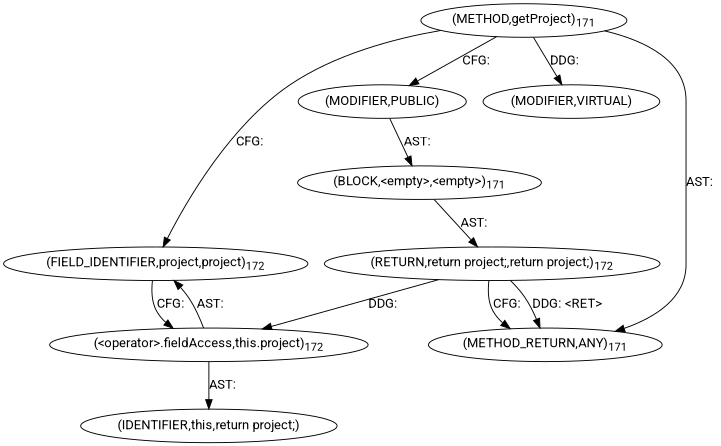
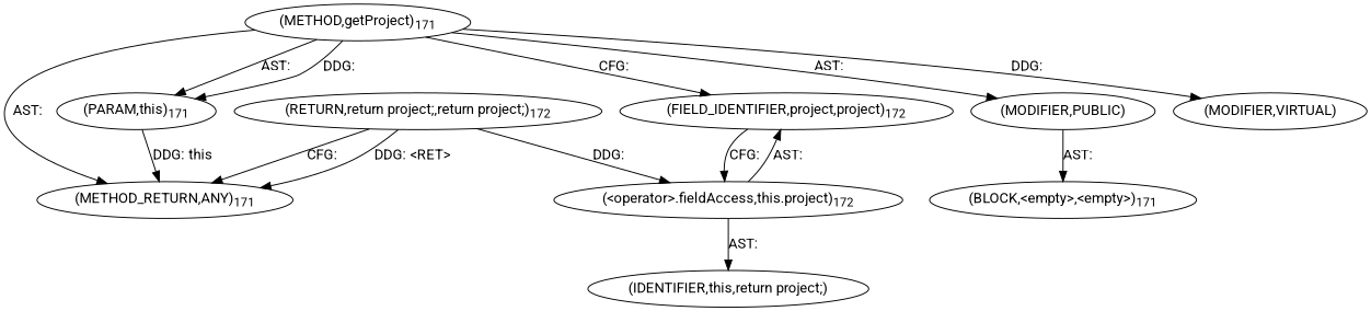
  digraph {
    fontname=Roboto
    node [fontname=Roboto]
    edge [fontname=Roboto]
    n1 [label=<(METHOD,getProject)<SUB>171</SUB>>]
+   n2 [label=<(PARAM,this)<SUB>171</SUB>>]
    n3 [label=<(FIELD_IDENTIFIER,project,project)<SUB>172</SUB>>]
    n4 [label=<(MODIFIER,PUBLIC)>]
    n5 [label=<(MODIFIER,VIRTUAL)>]
    n6 [label=<(METHOD_RETURN,ANY)<SUB>171</SUB>>]
    n7 [label=<(BLOCK,&lt;empty&gt;,&lt;empty&gt;)<SUB>171</SUB>>]
    n8 [label=<(RETURN,return project;,return project;)<SUB>172</SUB>>]
    n9 [label=<(&lt;operator&gt;.fieldAccess,this.project)<SUB>172</SUB>>]
    n10 [label=<(IDENTIFIER,this,return project;)>]
+   n1 -> n2 [label="AST: "]
+   n1 -> n2 [label="DDG: "]
    n1 -> n3 [label="CFG: "]
-   n1 -> n4 [label="CFG: "]
+   n1 -> n4 [label="AST: "]
    n1 -> n5 [label="DDG: "]
    n1 -> n6 [label="AST: "]
+   n2 -> n6 [label="DDG: this"]
    n3 -> n9 [label="CFG: "]
    n4 -> n7 [label="AST: "]
-   n7 -> n8 [label="AST: "]
    n8 -> n6 [label="CFG: "]
    n8 -> n6 [label="DDG: &lt;RET&gt;"]
    n8 -> n9 [label="DDG: "]
    n9 -> n3 [label="AST: "]
    n9 -> n10 [label="AST: "]
  }
